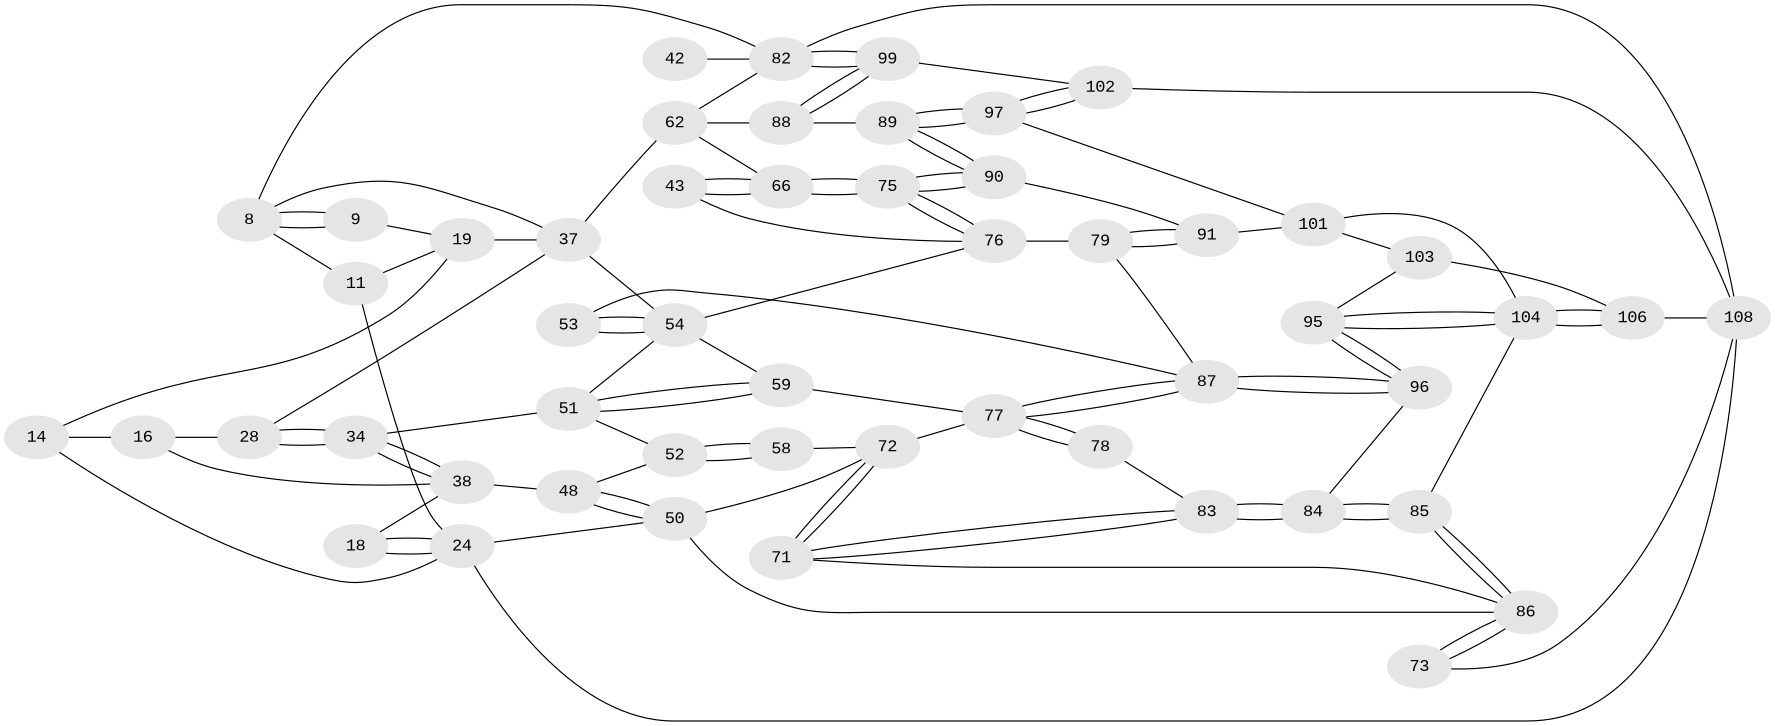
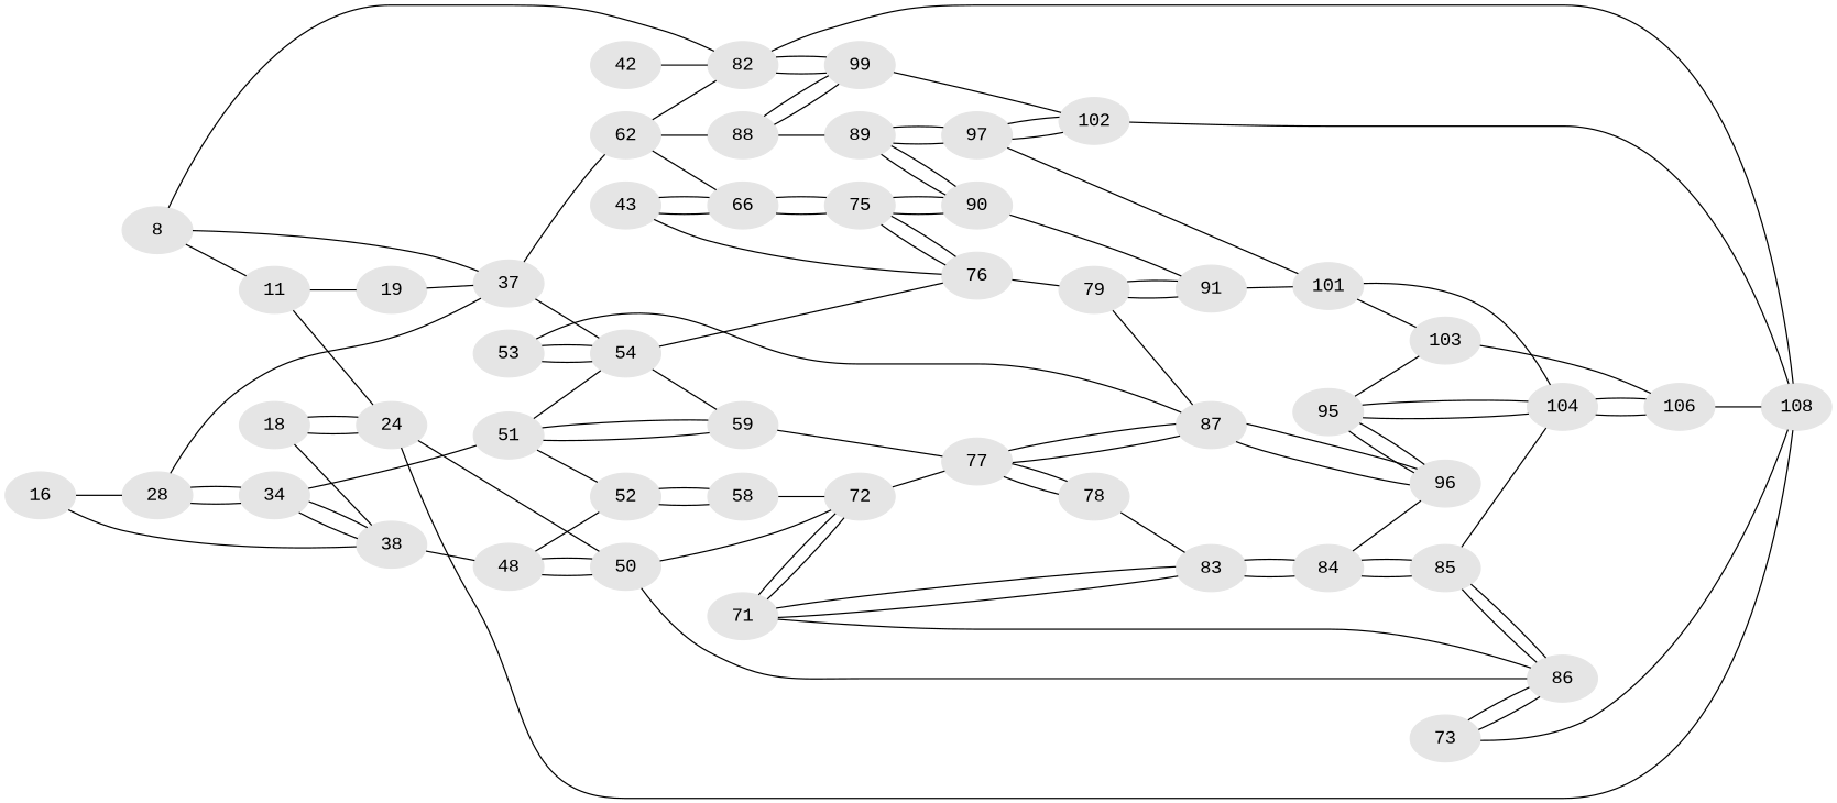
  graph {
    fontname="Liberation Mono"
    rankdir=LR
    node [color=gray90 fontname="Liberation Mono" style=filled]
    edge [fontname="Liberation Mono"]
    8 [super="+7"]
-   9
    11 [super="+2+1+6"]
    37 [super="+23+29"]
    82 [super="+60+27+35"]
    19 [super="+5"]
    24 [super="+12+13"]
    54 [super="+31+45"]
    62 [super="+36+61"]
    108 [super="+100+107"]
    99
    50 [super="+49+41"]
-   14
    16 [super="+15"]
    28 [super="+22"]
    38 [super="+17"]
    34
    48 [super="+40"]
    18
    72 [super="+65+57"]
    86 [super="+70+69"]
    51 [super="+33"]
    52 [super="+47"]
    59
    76 [super="+44"]
    66
    88
    43
    42
    75
    79
    58 [super="+56"]
    77 [super="+68+63+64"]
    53
    87 [super="+80+67"]
    96
    78
    89
    90
    71
    83
    84
    73
    91
    101 [super="+98"]
    102
    85
    104
    106 [super="+105"]
    97
    103 [super="+94"]
    95
-   8 -- 9
-   8 -- 9
    8 -- 11
    8 -- 37
    8 -- 82
-   9 -- 19 [weight=2]
    11 -- 19
    11 -- 24
    37 -- 54
    37 -- 62
    82 -- 108
    82 -- 99
    82 -- 99
    19 -- 37
    24 -- 108
    24 -- 50
    54 -- 59
    54 -- 76
    62 -- 82 [weight=2]
    62 -- 66
    62 -- 88
    99 -- 102
    50 -- 72
    50 -- 86
-   14 -- 19
-   14 -- 24
-   14 -- 16
    16 -- 28 [weight=2]
    16 -- 38
    28 -- 37
    28 -- 34
    28 -- 34
    38 -- 48
    34 -- 38
    34 -- 38
    34 -- 51
    48 -- 50 [weight=2]
    48 -- 50
    48 -- 52
    18 -- 24 [weight=2]
    18 -- 24
    18 -- 38
    72 -- 77
    51 -- 54
    51 -- 52 [weight=2]
    51 -- 59
    51 -- 59
    52 -- 58 [weight=2]
    52 -- 58
    59 -- 77
    76 -- 79
    66 -- 75
    66 -- 75
    88 -- 99
    88 -- 99
    88 -- 89
    43 -- 76
    43 -- 66
    43 -- 66
    42 -- 82 [weight=3]
    75 -- 76
    75 -- 76
    75 -- 90
    75 -- 90
    79 -- 87
    79 -- 91
    79 -- 91
    58 -- 72 [weight=2]
    77 -- 87 [weight=2]
    77 -- 87
    77 -- 78 [weight=2]
    77 -- 78
    53 -- 54 [weight=2]
    53 -- 54
    53 -- 87
    87 -- 96
    87 -- 96
    78 -- 83
    89 -- 90
    89 -- 90
    89 -- 97
    89 -- 97
    90 -- 91
    71 -- 72
    71 -- 72
    71 -- 86
    71 -- 83
    71 -- 83
    83 -- 84
    83 -- 84
    84 -- 96
    84 -- 85
    84 -- 85
    73 -- 108
    73 -- 86 [weight=2]
    73 -- 86
    91 -- 101
    101 -- 104 [weight=2]
    101 -- 103 [weight=2]
    102 -- 108
    85 -- 86
    85 -- 86
    85 -- 104
    104 -- 106
    104 -- 106
    106 -- 108 [weight=2]
    97 -- 101
    97 -- 102
    97 -- 102
    103 -- 106
    95 -- 96
    95 -- 96
    95 -- 104
    95 -- 104
    95 -- 103
  }
